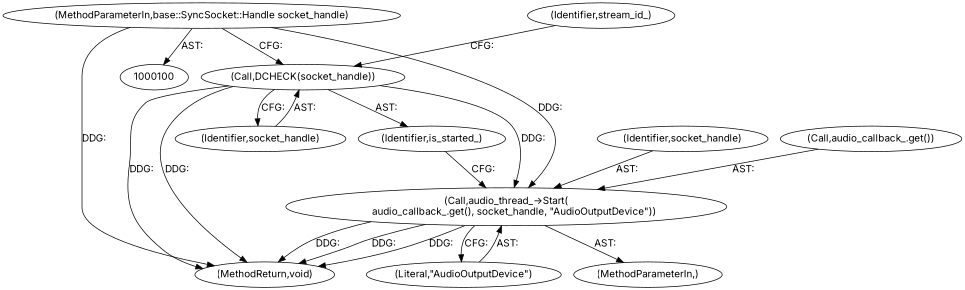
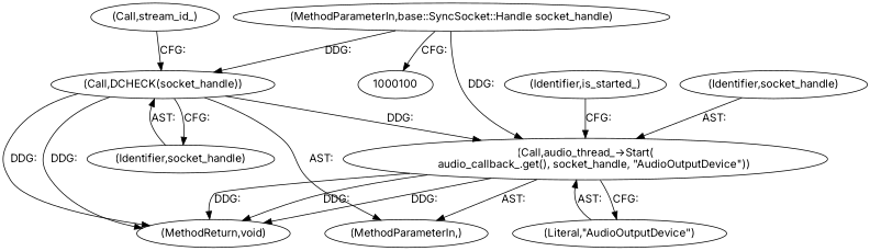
  digraph {
    fontname=Inter
    node [fontname=Inter]
    edge [fontname=Inter]
    n1 [label="(Call,audio_thread_->Start(\n      audio_callback_.get(), socket_handle, \"AudioOutputDevice\"))"]
    n2 [label="(Literal,\"AudioOutputDevice\")"]
    n3 [label="(MethodParameterIn,)"]
    n4 [label="(MethodReturn,void)"]
    n5 [label="(Call,DCHECK(socket_handle))"]
    n6 [label="(Identifier,socket_handle)"]
    n7 [label="(MethodParameterIn,base::SyncSocket::Handle socket_handle)"]
    1000100
-   n9 [label="(Identifier,stream_id_)"]
+   n9 [label="(Call,stream_id_)"]
    n10 [label="(Identifier,is_started_)"]
    n11 [label="(Identifier,socket_handle)"]
-   n12 [label="(Call,audio_callback_.get())"]
    n1 -> n2 [label="CFG: "]
    n1 -> n3 [label="AST: "]
    n1 -> n4 [label="DDG: "]
    n1 -> n4 [label="DDG: "]
    n1 -> n4 [label="DDG: "]
    n2 -> n1 [label="AST: "]
    n5 -> n1 [label="DDG: "]
-   n5 -> n10 [label="AST: "]
+   n5 -> n3 [label="AST: "]
    n5 -> n4 [label="DDG: "]
    n5 -> n4 [label="DDG: "]
    n5 -> n6 [label="CFG: "]
    n6 -> n5 [label="AST: "]
    n7 -> n1 [label="DDG: "]
-   n7 -> n4 [label="DDG: "]
-   n7 -> n5 [label="CFG: "]
-   n7 -> 1000100 [label="AST: "]
+   n7 -> n5 [label="DDG: "]
+   n7 -> 1000100 [label="CFG: "]
    n9 -> n5 [label="CFG: "]
    n10 -> n1 [label="CFG: "]
    n11 -> n1 [label="AST: "]
-   n12 -> n1 [label="AST: "]
  }
